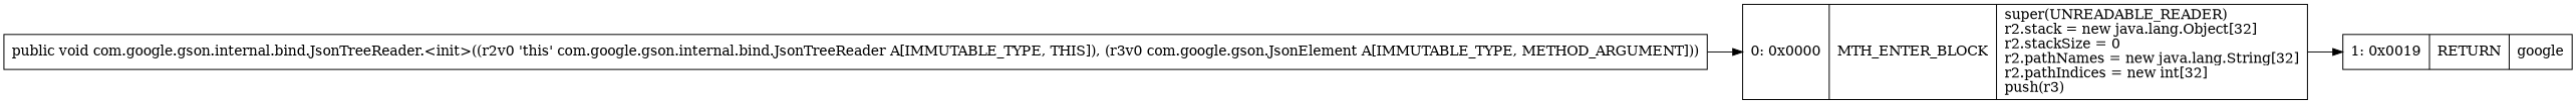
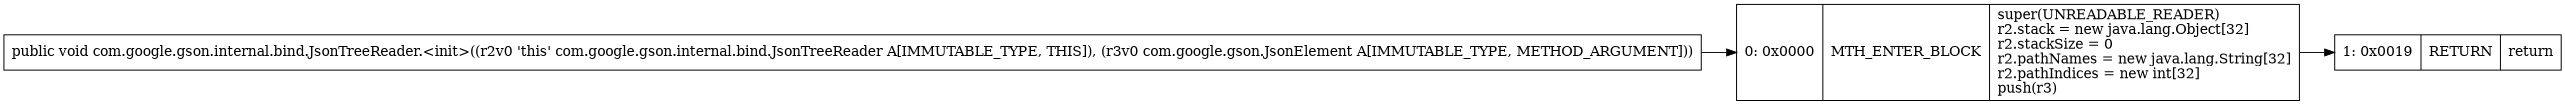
  digraph {
    rankdir=LR
    node [shape=record]
    n1 [label="{0\:\ 0x0000|MTH_ENTER_BLOCK\l|super(UNREADABLE_READER)\lr2.stack = new java.lang.Object[32]\lr2.stackSize = 0\lr2.pathNames = new java.lang.String[32]\lr2.pathIndices = new int[32]\lpush(r3)\l}"]
-   n2 [label="{1\:\ 0x0019|RETURN\l|google\l}"]
+   n2 [label="{1\:\ 0x0019|RETURN\l|return\l}"]
    n3 [label="{public void com.google.gson.internal.bind.JsonTreeReader.\<init\>((r2v0 'this' com.google.gson.internal.bind.JsonTreeReader A[IMMUTABLE_TYPE, THIS]), (r3v0 com.google.gson.JsonElement A[IMMUTABLE_TYPE, METHOD_ARGUMENT])) }"]
    n1 -> n2
    n3 -> n1
  }
